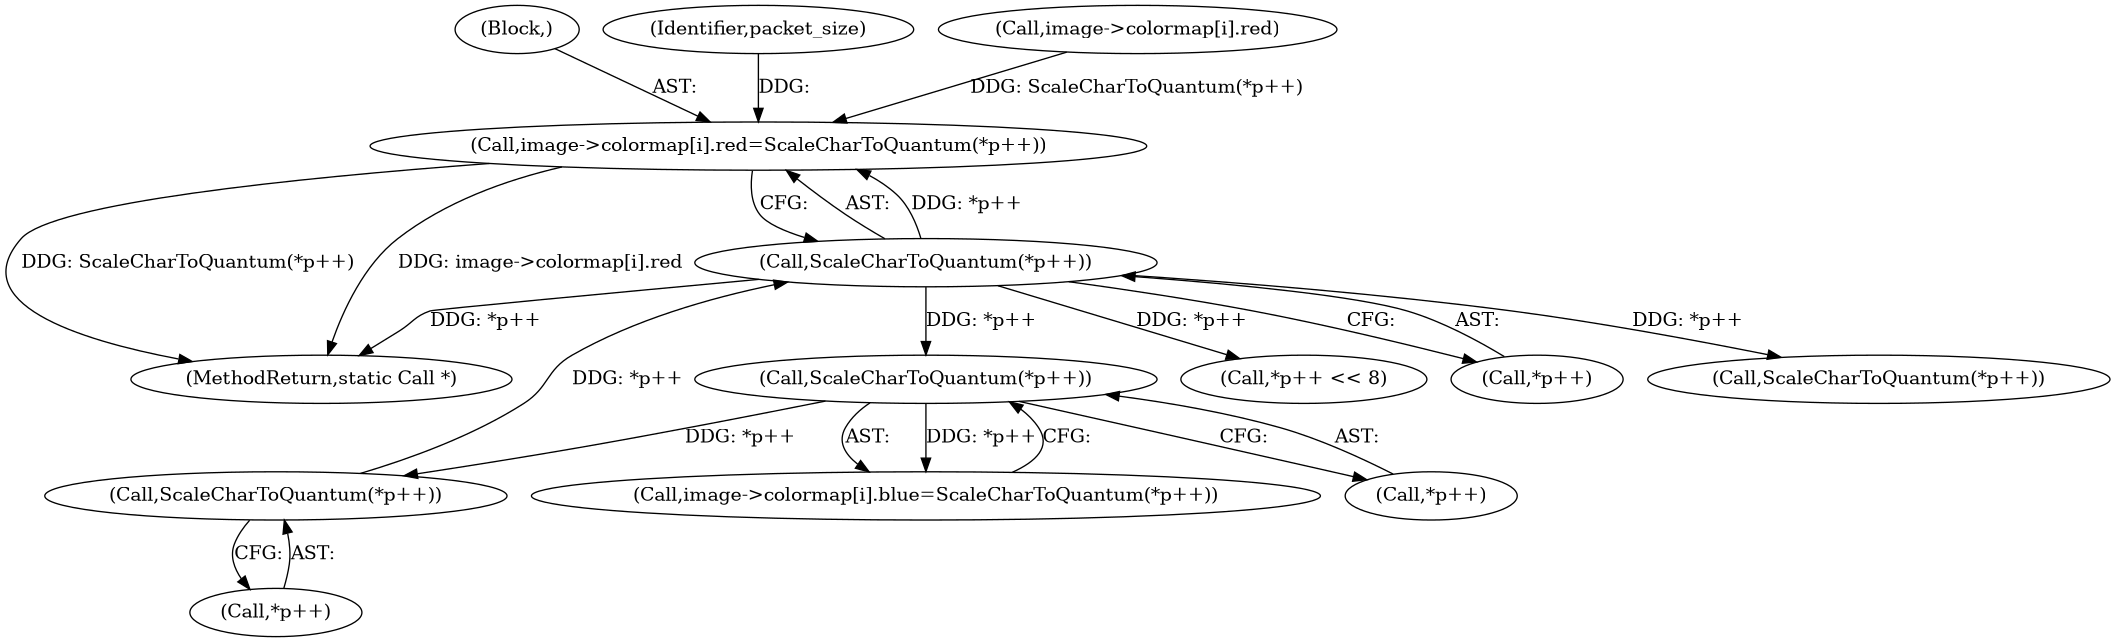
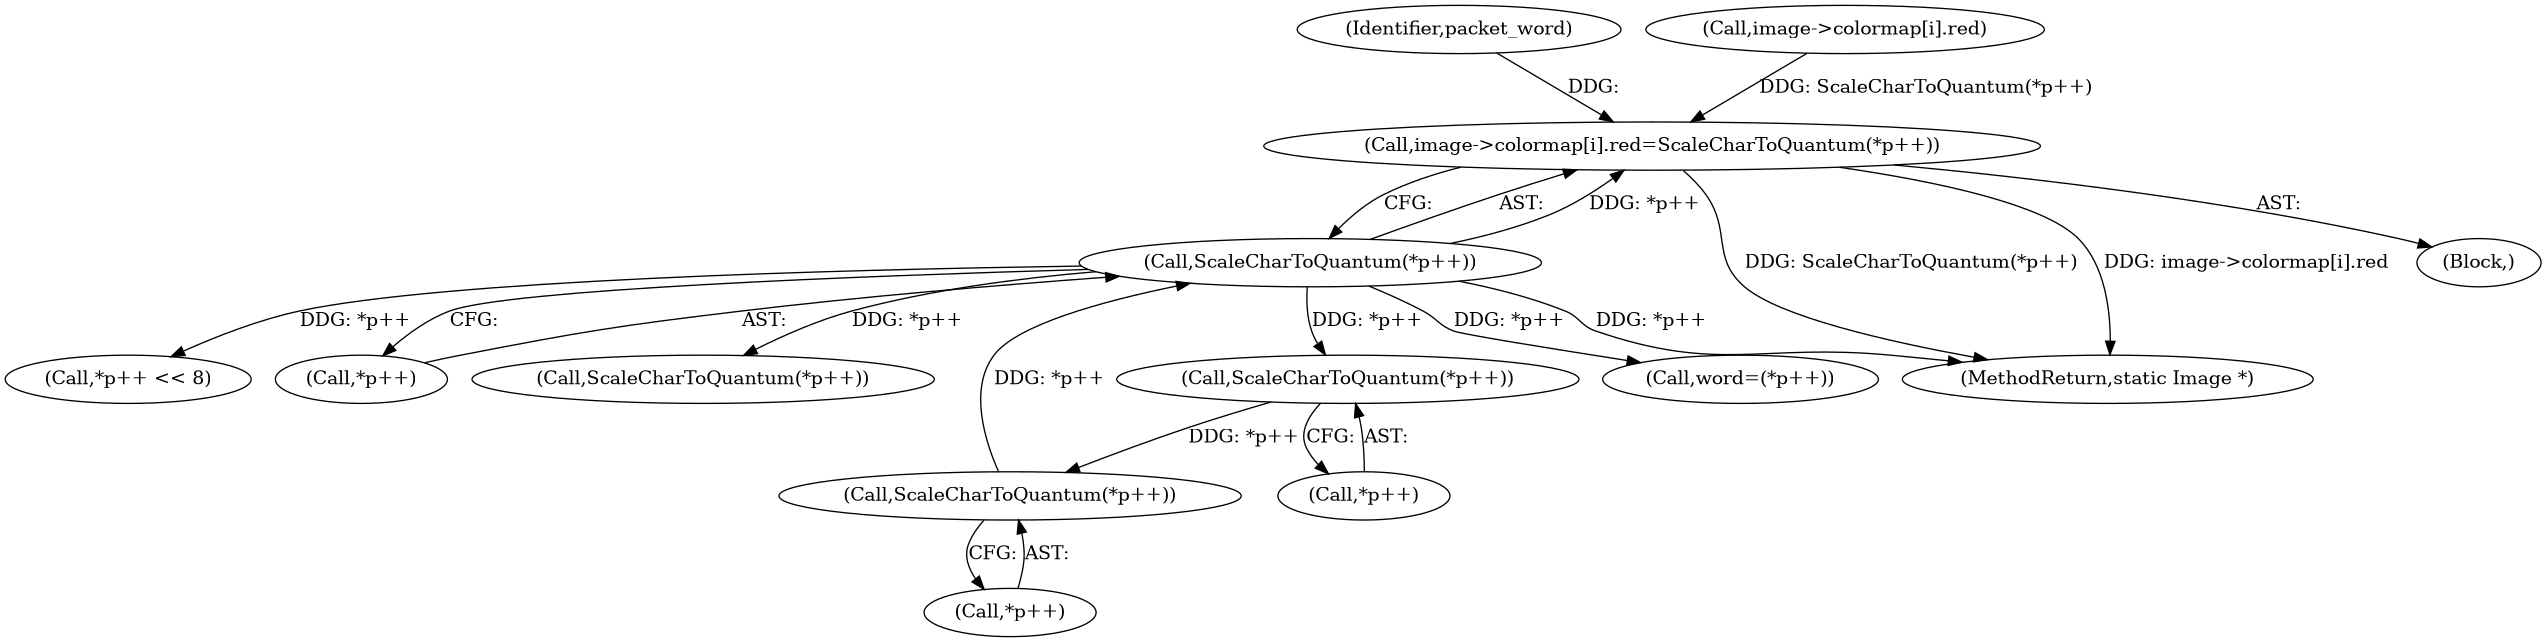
  digraph {
    n1 [label="(Call,image->colormap[i].red=ScaleCharToQuantum(*p++))"]
    n2 [label="(Call,ScaleCharToQuantum(*p++))"]
-   n3 [label="(MethodReturn,static Call *)"]
+   n3 [label="(MethodReturn,static Image *)"]
    n4 [label="(Block,)"]
    n5 [label="(Call,ScaleCharToQuantum(*p++))"]
+   n6 [label="(Call,word=(*p++))"]
    n7 [label="(Call,*p++ << 8)"]
    n8 [label="(Call,*p++)"]
    n9 [label="(Call,ScaleCharToQuantum(*p++))"]
    n10 [label="(Call,ScaleCharToQuantum(*p++))"]
-   n11 [label="(Call,image->colormap[i].blue=ScaleCharToQuantum(*p++))"]
    n12 [label="(Call,*p++)"]
    n13 [label="(Call,*p++)"]
-   n14 [label="(Identifier,packet_size)"]
+   n14 [label="(Identifier,packet_word)"]
    n15 [label="(Call,image->colormap[i].red)"]
    n1 -> n2 [label="CFG: "]
    n1 -> n3 [label="DDG: ScaleCharToQuantum(*p++)"]
    n1 -> n3 [label="DDG: image->colormap[i].red"]
-   n4 -> n1 [label="AST: "]
+   n1 -> n4 [label="AST: "]
    n2 -> n1 [label="AST: "]
    n2 -> n1 [label="DDG: *p++"]
    n2 -> n3 [label="DDG: *p++"]
    n2 -> n5 [label="DDG: *p++"]
+   n2 -> n6 [label="DDG: *p++"]
    n2 -> n7 [label="DDG: *p++"]
    n2 -> n8 [label="CFG: "]
    n2 -> n9 [label="DDG: *p++"]
    n5 -> n10 [label="DDG: *p++"]
-   n5 -> n11 [label="AST: "]
-   n5 -> n11 [label="DDG: *p++"]
    n5 -> n12 [label="CFG: "]
    n8 -> n2 [label="AST: "]
    n10 -> n2 [label="DDG: *p++"]
    n10 -> n13 [label="CFG: "]
-   n11 -> n5 [label="CFG: "]
    n12 -> n5 [label="AST: "]
    n13 -> n10 [label="AST: "]
    n14 -> n1 [label="DDG: "]
    n15 -> n1 [label="DDG: ScaleCharToQuantum(*p++)"]
  }
